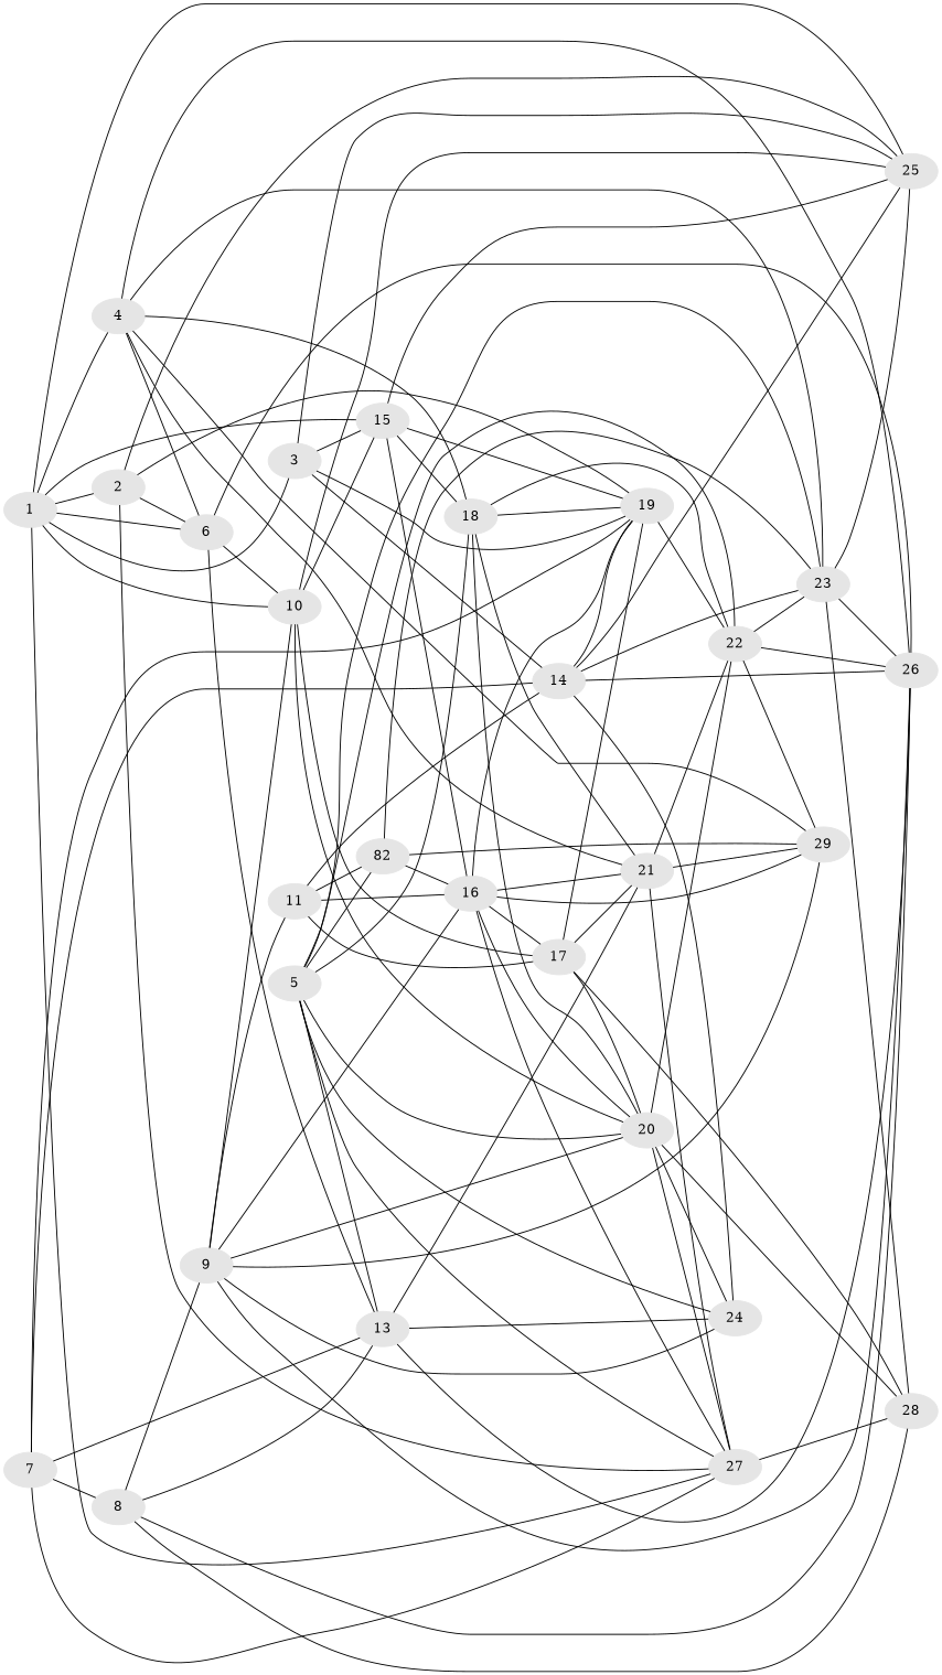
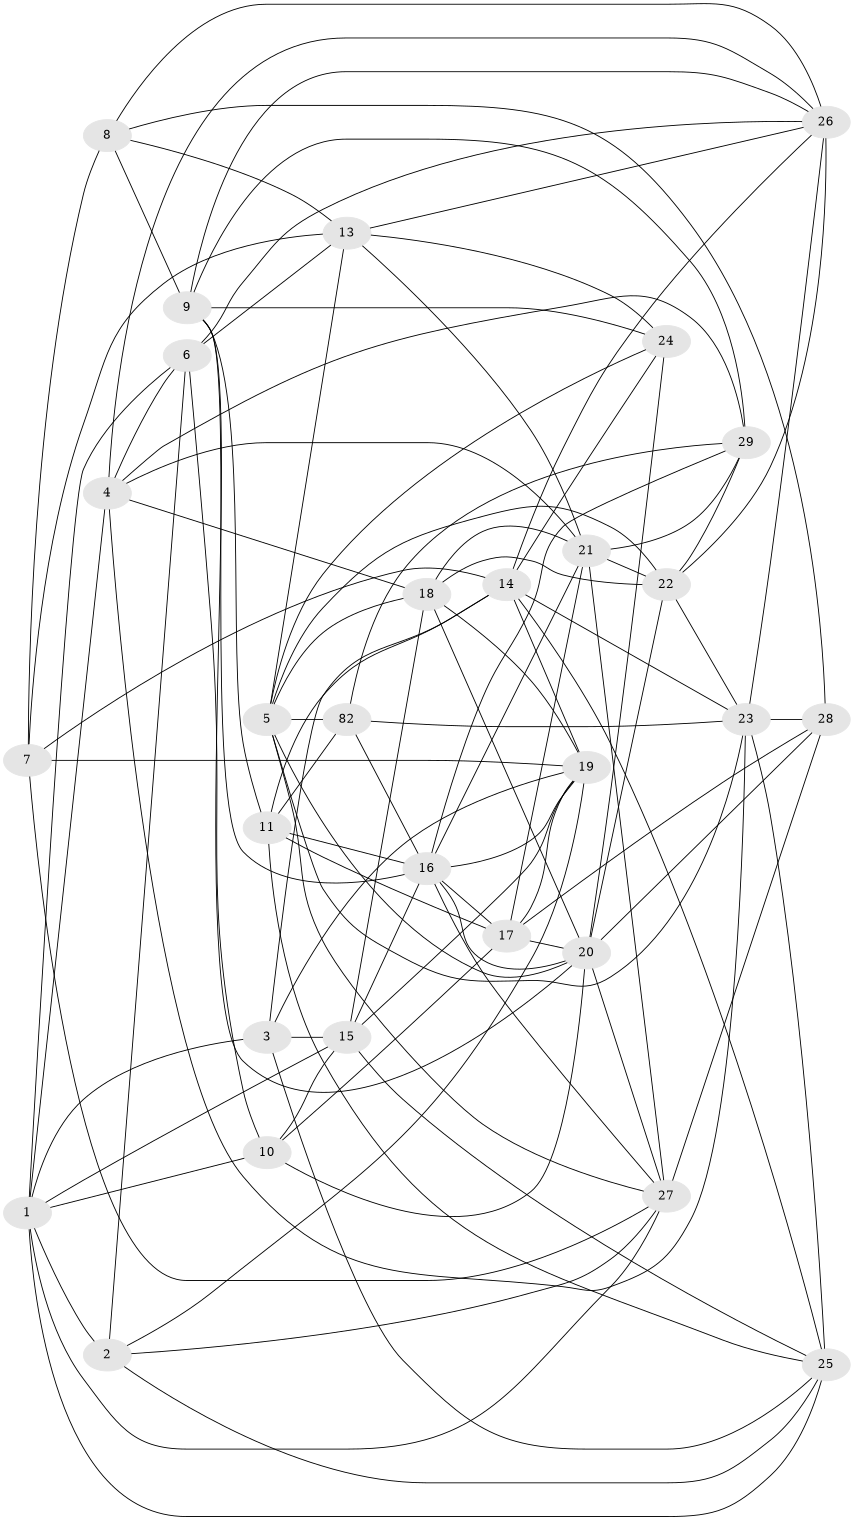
  graph {
    rankdir=LR
    node [color=gray90 style=filled]
    edge [weight=1.0]
    1
    2
    3
    4
    6
    10
    15
    25
    27
    19
    14
    18
    21
    23
    26
    29
    13
    20
    17
    16
    28
    22
    24
    5
    n25 [label=82]
    7
    8
    9
    11
    1 -- 2
    1 -- 3
    1 -- 4
    1 -- 6
    1 -- 10
    1 -- 15
    1 -- 25
    1 -- 27
    2 -- 6
    2 -- 25
    2 -- 27
    2 -- 19
    3 -- 15
    3 -- 25 [weight=2.0]
    3 -- 19
    3 -- 14
    4 -- 6
    4 -- 18 [weight=2.0]
    4 -- 21
    4 -- 23
    4 -- 26
    4 -- 29
    6 -- 10
    6 -- 26
    6 -- 13
    10 -- 15 [weight=2.0]
    10 -- 20
    10 -- 17
    15 -- 25
    15 -- 19
    15 -- 18
    15 -- 16
    27 -- 28
-   19 -- 22
    14 -- 25 [weight=2.0]
    14 -- 19
    14 -- 23
    14 -- 26
    14 -- 24
    18 -- 19
    18 -- 21
    18 -- 20
    18 -- 22
    21 -- 27
    21 -- 29
    21 -- 22
    23 -- 25 [weight=2.0]
    23 -- 26
    23 -- 28 [weight=2.0]
    13 -- 21
    13 -- 26
    13 -- 24
    20 -- 27
    20 -- 28
    20 -- 22
    20 -- 24
    17 -- 19
    17 -- 21
    17 -- 20
    17 -- 28
    16 -- 27
    16 -- 19
    16 -- 21
    16 -- 29
    16 -- 20
    16 -- 17
    22 -- 23
    22 -- 26
    22 -- 29
    5 -- 27
    5 -- 18
    5 -- 23
    5 -- 13
    5 -- 20
    5 -- 22
    5 -- 24
    5 -- n25 [weight=3.0]
    n25 -- 23
    n25 -- 29
    n25 -- 16
    7 -- 27 [weight=3.0]
    7 -- 19 [weight=2.0]
    7 -- 14
    7 -- 13
    7 -- 8
    8 -- 26
    8 -- 13 [weight=2.0]
    8 -- 28 [weight=3.0]
    8 -- 9
-   9 -- 10 [weight=2.0]
    9 -- 26
    9 -- 29
    9 -- 20
    9 -- 16
    9 -- 24 [weight=2.0]
    9 -- 11
-   10 -- 25
+   11 -- 25
    11 -- 14
    11 -- 17
    11 -- 16 [weight=2.0]
    11 -- n25 [weight=2.0]
  }
